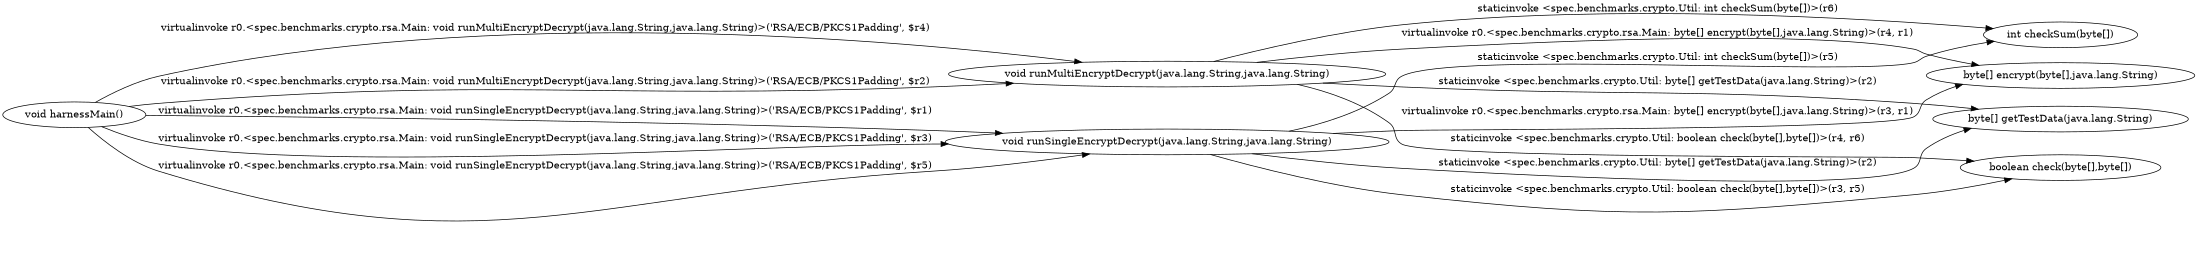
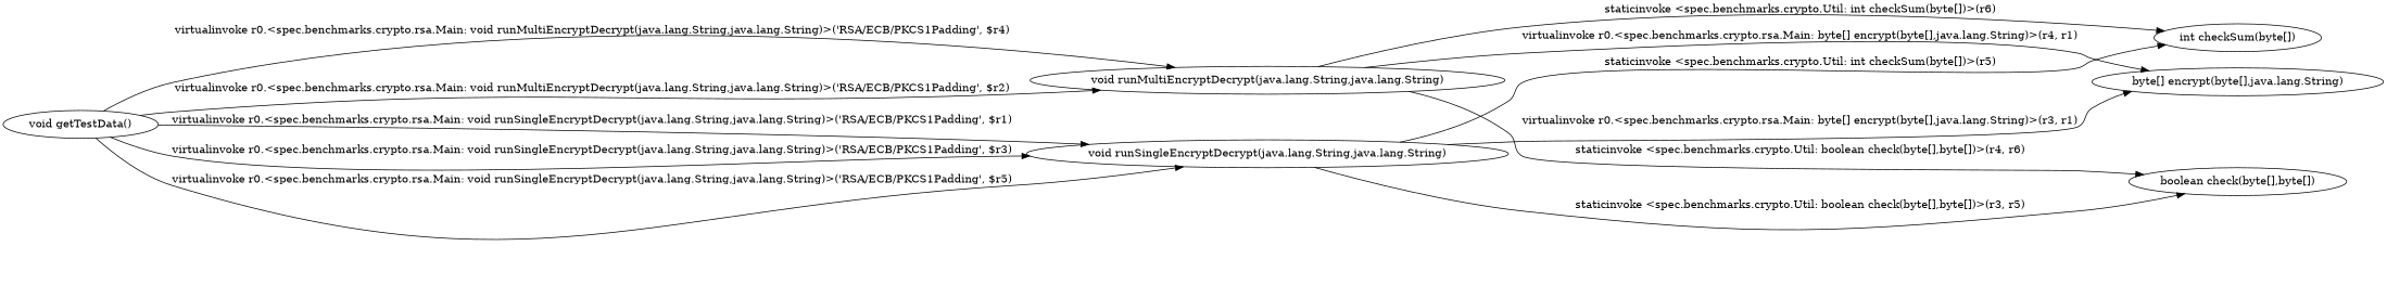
  digraph {
    rankdir=LR
    n1 [label="int checkSum(byte[])"]
    n2 [label="boolean check(byte[],byte[])"]
-   n3 [label="byte[] getTestData(java.lang.String)"]
    n4 [label="byte[] encrypt(byte[],java.lang.String)"]
    n5 [label="void runMultiEncryptDecrypt(java.lang.String,java.lang.String)"]
-   n6 [label="void harnessMain()"]
+   n6 [label="void getTestData()"]
    n7 [label="void runSingleEncryptDecrypt(java.lang.String,java.lang.String)"]
    n5 -> n1 [label="staticinvoke <spec.benchmarks.crypto.Util: int checkSum(byte[])>(r6)"]
    n5 -> n2 [label="staticinvoke <spec.benchmarks.crypto.Util: boolean check(byte[],byte[])>(r4, r6)"]
-   n5 -> n3 [label="staticinvoke <spec.benchmarks.crypto.Util: byte[] getTestData(java.lang.String)>(r2)"]
    n5 -> n4 [label="virtualinvoke r0.<spec.benchmarks.crypto.rsa.Main: byte[] encrypt(byte[],java.lang.String)>(r4, r1)"]
    n6 -> n5 [label="virtualinvoke r0.<spec.benchmarks.crypto.rsa.Main: void runMultiEncryptDecrypt(java.lang.String,java.lang.String)>('RSA/ECB/PKCS1Padding', $r2)"]
    n6 -> n5 [label="virtualinvoke r0.<spec.benchmarks.crypto.rsa.Main: void runMultiEncryptDecrypt(java.lang.String,java.lang.String)>('RSA/ECB/PKCS1Padding', $r4)"]
    n6 -> n7 [label="virtualinvoke r0.<spec.benchmarks.crypto.rsa.Main: void runSingleEncryptDecrypt(java.lang.String,java.lang.String)>('RSA/ECB/PKCS1Padding', $r1)"]
    n6 -> n7 [label="virtualinvoke r0.<spec.benchmarks.crypto.rsa.Main: void runSingleEncryptDecrypt(java.lang.String,java.lang.String)>('RSA/ECB/PKCS1Padding', $r3)"]
    n6 -> n7 [label="virtualinvoke r0.<spec.benchmarks.crypto.rsa.Main: void runSingleEncryptDecrypt(java.lang.String,java.lang.String)>('RSA/ECB/PKCS1Padding', $r5)"]
    n7 -> n1 [label="staticinvoke <spec.benchmarks.crypto.Util: int checkSum(byte[])>(r5)"]
    n7 -> n2 [label="staticinvoke <spec.benchmarks.crypto.Util: boolean check(byte[],byte[])>(r3, r5)"]
-   n7 -> n3 [label="staticinvoke <spec.benchmarks.crypto.Util: byte[] getTestData(java.lang.String)>(r2)"]
    n7 -> n4 [label="virtualinvoke r0.<spec.benchmarks.crypto.rsa.Main: byte[] encrypt(byte[],java.lang.String)>(r3, r1)"]
  }
